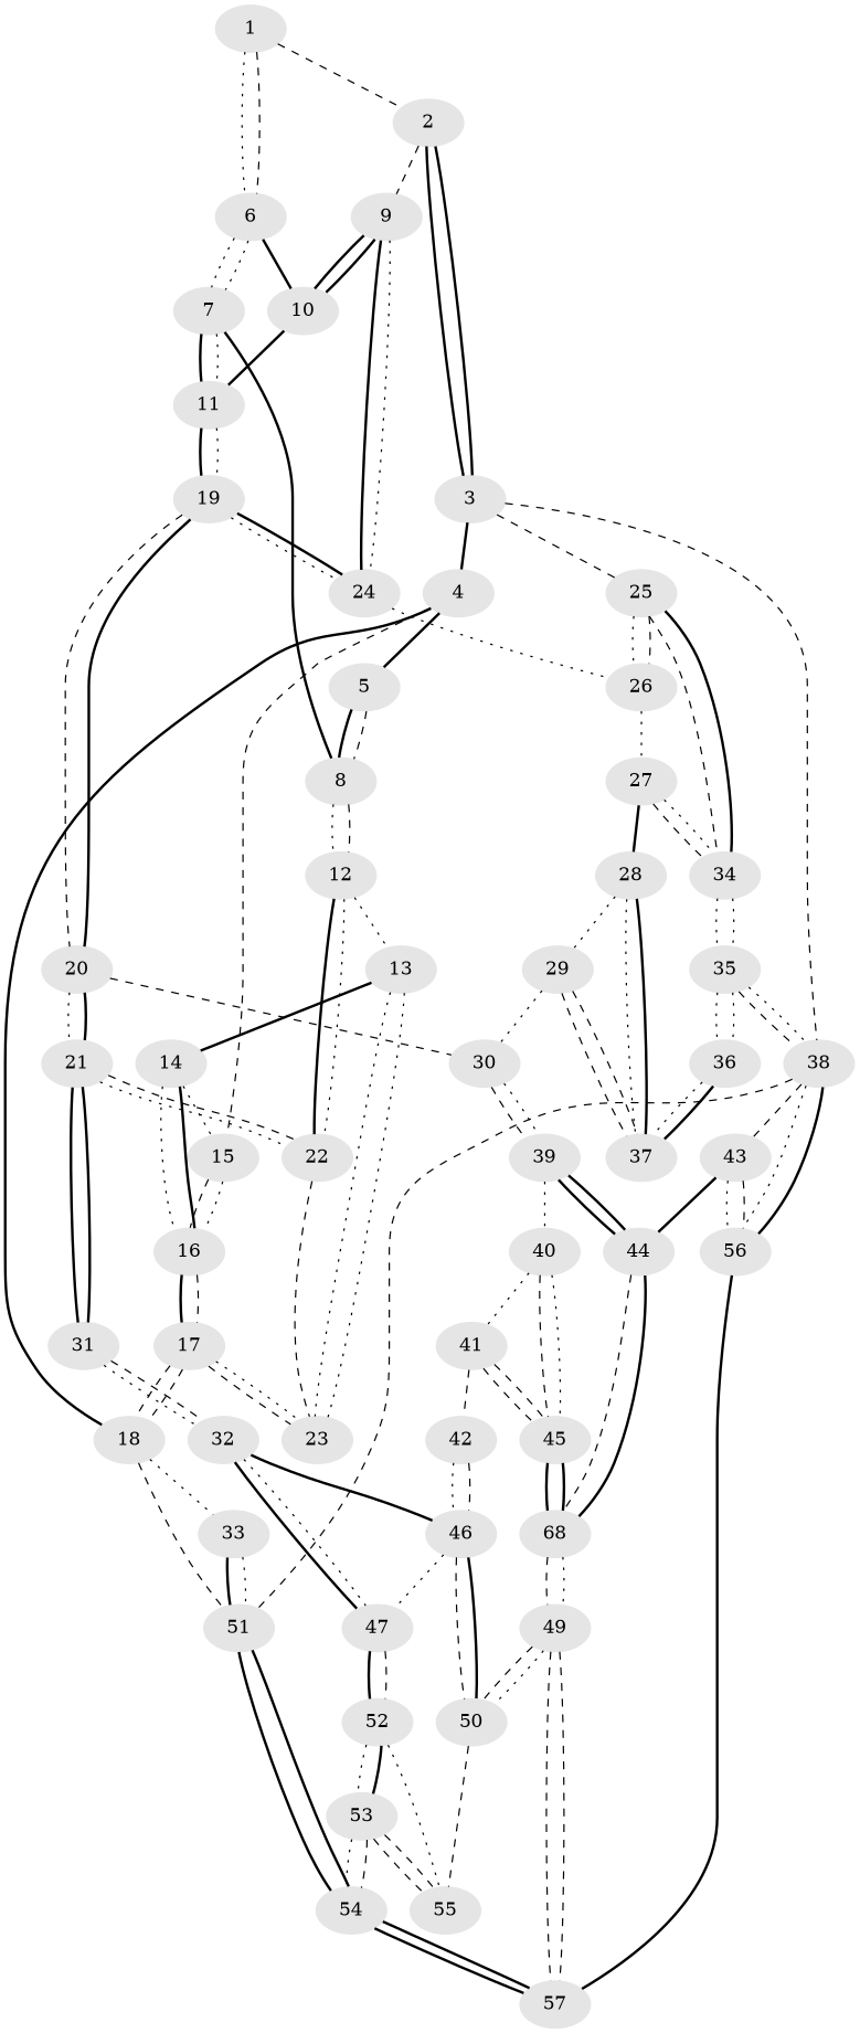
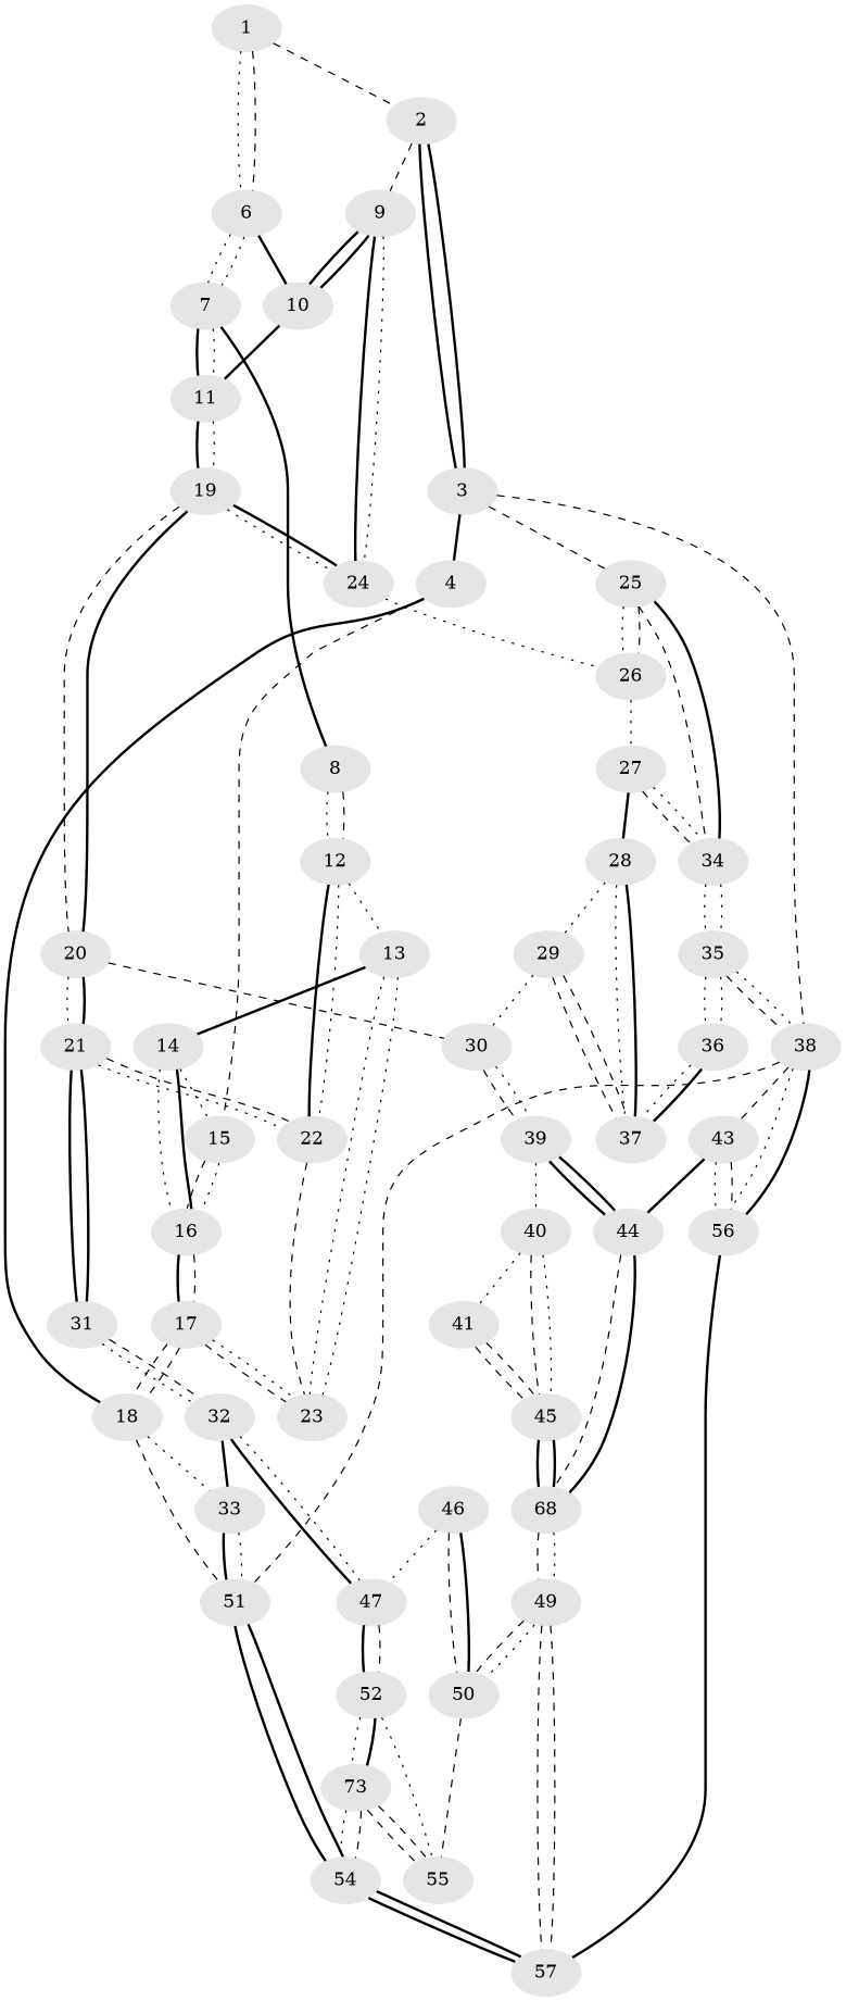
  graph {
    node [color=gray90 style=filled]
    edge [style=dotted]
    1
    2
    6
    3
    9
    7
    10
    4
    25
    38
    24
-   5
    15
    18
    26
    34
    51
    43
    56
    8
    16
    33
    12
    11
    19
    13
    22
    20
    14
    23
    17
    54
    21
    30
    31
    39
    32
    27
    35
    28
    29
    37
    40
    44
    47
-   42
    46
    52
    36
    57
    41
    45
    n53 [label=68]
    50
    49
    55
-   53
+   53 [label=73]
    1 -- 2 [style=dashed]
    1 -- 6
    1 -- 6 [style=dashed]
    2 -- 3 [style=bold]
    2 -- 3 [style=bold]
    2 -- 9 [style=dashed]
    6 -- 7
    6 -- 7
    6 -- 10 [style=bold]
    3 -- 4 [style=bold]
    3 -- 25 [style=dashed]
    3 -- 38 [style=dashed]
    9 -- 10 [style=bold]
    9 -- 10 [style=bold]
    9 -- 24 [style=bold]
    9 -- 24
    7 -- 8 [style=bold]
    7 -- 11 [style=bold]
    7 -- 11
    10 -- 11 [style=bold]
-   4 -- 5 [style=bold]
    4 -- 15 [style=dashed]
    4 -- 18 [style=bold]
    25 -- 26
    25 -- 26 [style=dashed]
    25 -- 34 [style=dashed]
    25 -- 34 [style=bold]
    38 -- 51 [style=dashed]
    38 -- 43 [style=dashed]
    38 -- 56
    38 -- 56 [style=bold]
    24 -- 26
-   5 -- 8 [style=bold]
-   5 -- 8 [style=dashed]
    15 -- 16 [style=dashed]
    15 -- 16
    18 -- 51 [style=dashed]
    18 -- 33
    26 -- 27
    34 -- 35
    34 -- 35
    51 -- 54 [style=bold]
    51 -- 54 [style=bold]
    43 -- 56
    43 -- 56 [style=dashed]
    43 -- 44 [style=bold]
    56 -- 57 [style=bold]
    8 -- 12
    8 -- 12 [style=dashed]
    16 -- 17 [style=bold]
    16 -- 17 [style=dashed]
    33 -- 51 [style=bold]
    33 -- 51
    12 -- 13
    12 -- 22 [style=bold]
    12 -- 22
    11 -- 19 [style=bold]
    11 -- 19
    19 -- 24
    19 -- 24 [style=bold]
    19 -- 20 [style=dashed]
    19 -- 20 [style=bold]
    13 -- 14 [style=bold]
    13 -- 23
    13 -- 23
    22 -- 23 [style=dashed]
    20 -- 21
    20 -- 21 [style=bold]
    20 -- 30 [style=dashed]
    14 -- 15
    14 -- 16
    14 -- 16 [style=bold]
    17 -- 18 [style=dashed]
    17 -- 18 [style=dashed]
    17 -- 23 [style=dashed]
    17 -- 23
    54 -- 57 [style=bold]
    54 -- 57 [style=bold]
    21 -- 22
    21 -- 22 [style=dashed]
    21 -- 31 [style=bold]
    21 -- 31 [style=bold]
    30 -- 39 [style=dashed]
    30 -- 39
    31 -- 32
    31 -- 32 [style=dashed]
    39 -- 40
    39 -- 44 [style=bold]
    39 -- 44 [style=bold]
-   32 -- 46 [style=bold]
+   32 -- 33 [style=bold]
    32 -- 47 [style=bold]
    32 -- 47
    27 -- 34 [style=dashed]
    27 -- 34
    27 -- 28 [style=bold]
    35 -- 38 [style=dashed]
    35 -- 38
    35 -- 36
    35 -- 36
    28 -- 29
    28 -- 37
    28 -- 37 [style=bold]
    29 -- 30
    29 -- 37 [style=dashed]
    29 -- 37 [style=dashed]
    40 -- 41
    40 -- 45 [style=dashed]
    40 -- 45
    44 -- n53 [style=dashed]
    44 -- n53 [style=bold]
    47 -- 52 [style=bold]
    47 -- 52 [style=dashed]
-   42 -- 46
-   42 -- 46 [style=dashed]
    46 -- 47
    46 -- 50 [style=dashed]
    46 -- 50 [style=bold]
    52 -- 55
    52 -- 53
    52 -- 53 [style=bold]
    36 -- 37
    36 -- 37 [style=bold]
-   41 -- 42 [style=dashed]
    41 -- 45 [style=dashed]
    41 -- 45 [style=dashed]
    45 -- n53 [style=bold]
    45 -- n53 [style=bold]
    n53 -- 49 [style=dashed]
    n53 -- 49
    50 -- 55 [style=dashed]
    49 -- 57 [style=dashed]
    49 -- 57 [style=dashed]
    49 -- 50 [style=dashed]
    49 -- 50
    53 -- 54
    53 -- 54 [style=dashed]
    53 -- 55 [style=dashed]
    53 -- 55 [style=dashed]
  }
